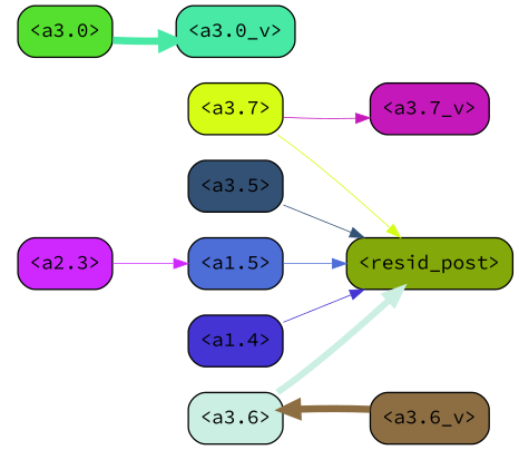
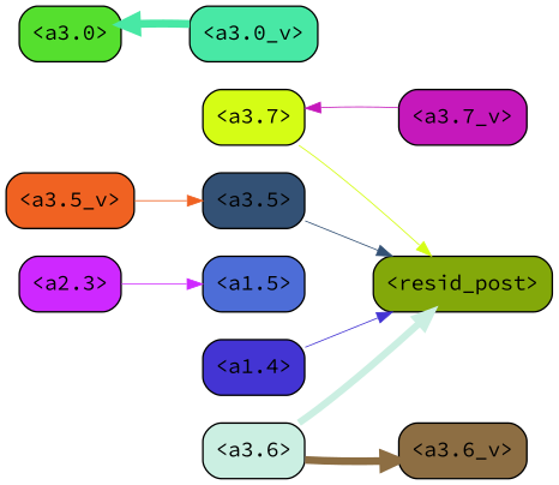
  strict digraph {
    fontname="Source Code Pro"
    rankdir=LR
    splines=true
    node [color=black fontname="Source Code Pro" shape=box style="filled, rounded"]
    edge [fontname="Source Code Pro" penwidth=0.6]
    "<a3.7>" [fillcolor="#d5fd15"]
    "<resid_post>" [fillcolor="#83a80a"]
    "<a3.6>" [fillcolor="#cbefe2"]
    "<a3.5>" [fillcolor="#335175"]
    "<a3.0>" [fillcolor="#55df2e"]
    "<a2.3>" [fillcolor="#ce28ff"]
    "<a1.5>" [fillcolor="#4d6dd7"]
    "<a1.4>" [fillcolor="#4334d3"]
    "<a3.7_v>" [fillcolor="#c518bb"]
    "<a3.6_v>" [fillcolor="#8d6e43"]
+   "<a3.5_v>" [fillcolor="#f06222"]
    "<a3.0_v>" [fillcolor="#48e8a5"]
    "<a3.7>" -> "<resid_post>" [color="#d5fd15" penwidth=0.6239100098609924]
    "<a3.6>" -> "<resid_post>" [color="#cbefe2" penwidth=4.569062113761902]
    "<a3.5>" -> "<resid_post>" [color="#335175"]
    "<a2.3>" -> "<a1.5>" [color="#ce28ff"]
-   "<a1.5>" -> "<resid_post>" [color="#4d6dd7"]
    "<a1.4>" -> "<resid_post>" [color="#4334d3"]
-   "<a3.7>" -> "<a3.7_v>" [color="#c518bb"]
-   "<a3.6_v>" -> "<a3.6>" [color="#8d6e43" penwidth=4.972373723983765]
-   "<a3.0>" -> "<a3.0_v>" [color="#48e8a5" penwidth=5.1638524532318115]
+   "<a3.7_v>" -> "<a3.7>" [color="#c518bb"]
+   "<a3.6>" -> "<a3.6_v>" [color="#8d6e43" penwidth=4.972373723983765]
+   "<a3.5_v>" -> "<a3.5>" [color="#f06222"]
+   "<a3.0_v>" -> "<a3.0>" [color="#48e8a5" penwidth=5.1638524532318115]
  }
